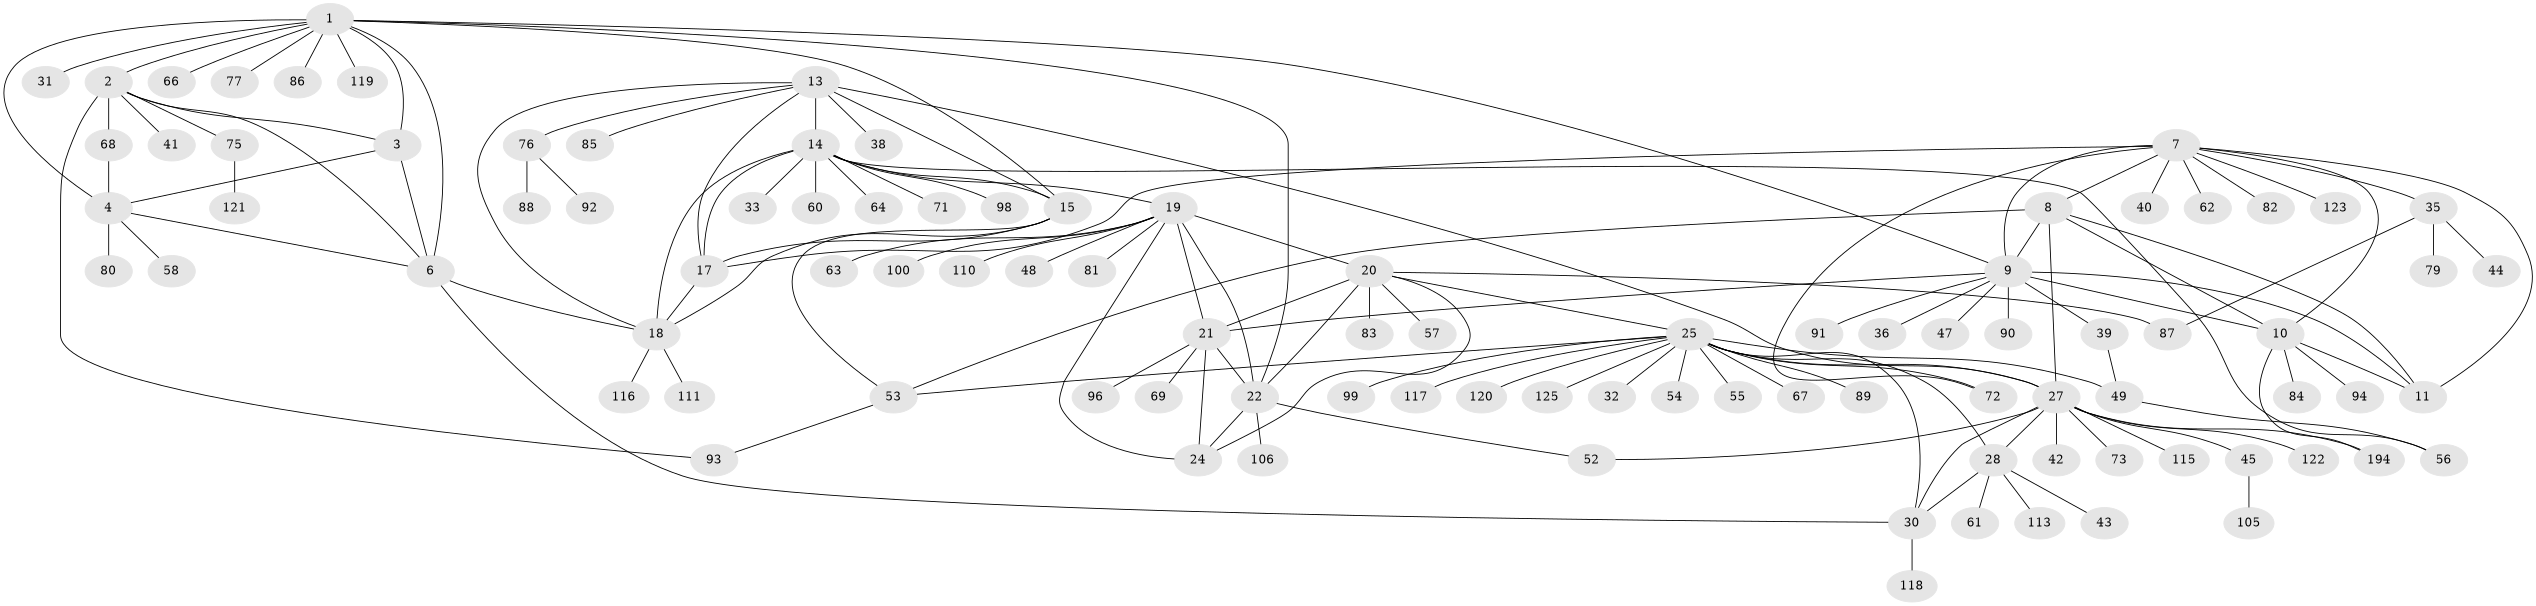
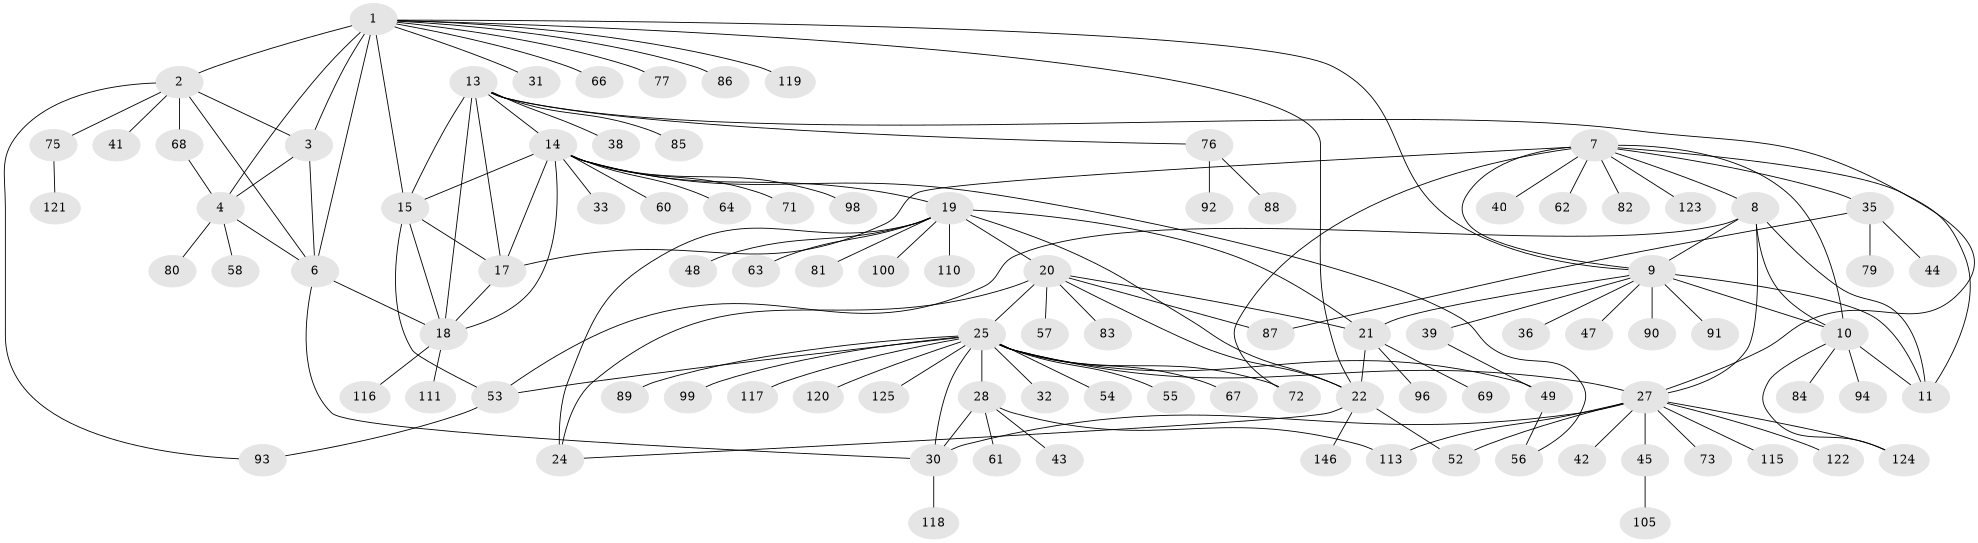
  graph {
    node [color=gray90 style=filled]
    1 [super="+5"]
    2 [super="+97"]
    3 [super="+112"]
    4 [super="+34"]
    6 [super="+95"]
    9 [super="+12"]
    15 [super="+59"]
    22 [super="+46"]
    31
    66
    77
    86
    119
    41
    68
    75
    93
    58
    80
    18 [super="+114"]
    30 [super="+109"]
    10 [super="+74"]
    11
    21 [super="+108"]
    36
    39
    47
    90
    91
    17
    53 [super="+101"]
    24 [super="+50"]
    52
-   106
+   106 [label=146]
    121
    111
    116
    118
    7 [super="+103"]
    8
    35 [super="+102"]
    40
    62
    72
    82
    123
    27 [super="+29"]
    84
    94
-   124 [label=194]
+   124
    87
    44
    79
    28 [super="+70"]
    42
    45
    73
    115
    122
    69 [super="+104"]
    96
    49 [super="+65"]
    13 [super="+37"]
    14 [super="+16"]
    38
    76
    85
    19 [super="+23"]
    33
    56
    60
    64
    71
    98
    88
    92
    20 [super="+78"]
    48
    63
    81
    100
    110
    25 [super="+26"]
    57
    83
    32
    54
    55
    67
    89
    99
    117
    120
    125
    43
    61
    113
    105
    1 -- 2 [weight=2]
    1 -- 3 [weight=2]
    1 -- 4 [weight=2]
    1 -- 6 [weight=2]
    1 -- 9
    1 -- 15
    1 -- 22
    1 -- 31
    1 -- 66
    1 -- 77
    1 -- 86
    1 -- 119
    2 -- 3
    2 -- 6
    2 -- 41
    2 -- 68
    2 -- 75
    2 -- 93
    3 -- 4
    3 -- 6
    4 -- 6
    4 -- 58
    4 -- 80
    6 -- 18
    6 -- 30
    9 -- 10 [weight=2]
    9 -- 11 [weight=2]
    9 -- 21
    9 -- 36
    9 -- 39
    9 -- 47
    9 -- 90
    9 -- 91
    15 -- 18
    15 -- 17
    15 -- 53
    22 -- 24
    22 -- 52
    22 -- 106
    68 -- 4
    75 -- 121
    18 -- 111
    18 -- 116
    30 -- 118
    10 -- 11
    10 -- 84
    10 -- 94
    10 -- 124
    21 -- 22
-   21 -- 24
    21 -- 69
    21 -- 96
    39 -- 49
    17 -- 18
    53 -- 93
    7 -- 9 [weight=2]
    7 -- 10
    7 -- 11
    7 -- 17
    7 -- 8
    7 -- 35
    7 -- 40
    7 -- 62
    7 -- 72
    7 -- 82
    7 -- 123
    8 -- 9 [weight=2]
    8 -- 10
    8 -- 11
    8 -- 53
    8 -- 27
    35 -- 87
    35 -- 44
    35 -- 79
    27 -- 30 [weight=2]
    27 -- 52
    27 -- 124
-   27 -- 28 [weight=2]
+   27 -- 113 [weight=2]
    27 -- 42
    27 -- 45
    27 -- 73
    27 -- 115
    27 -- 122
    28 -- 30
    28 -- 43
    28 -- 61
    28 -- 113
    45 -- 105
    49 -- 56
    13 -- 15
    13 -- 18
    13 -- 17
    13 -- 27
    13 -- 14 [weight=2]
    13 -- 38
    13 -- 76
    13 -- 85
    14 -- 15 [weight=2]
    14 -- 18 [weight=2]
    14 -- 17 [weight=2]
    14 -- 19
    14 -- 33
    14 -- 56
    14 -- 60
    14 -- 64
    14 -- 71
    14 -- 98
    76 -- 88
    76 -- 92
    19 -- 22 [weight=2]
    19 -- 21 [weight=2]
    19 -- 24 [weight=2]
    19 -- 20 [weight=2]
    19 -- 48
    19 -- 63
    19 -- 81
    19 -- 100
    19 -- 110
    20 -- 22
    20 -- 21
    20 -- 24
    20 -- 87
    20 -- 25
    20 -- 57
    20 -- 83
    25 -- 30 [weight=2]
    25 -- 53
    25 -- 72
    25 -- 27 [weight=4]
    25 -- 28 [weight=2]
    25 -- 49
    25 -- 32
    25 -- 54
    25 -- 55
    25 -- 67
    25 -- 89
    25 -- 99
    25 -- 117
    25 -- 120
    25 -- 125
  }
